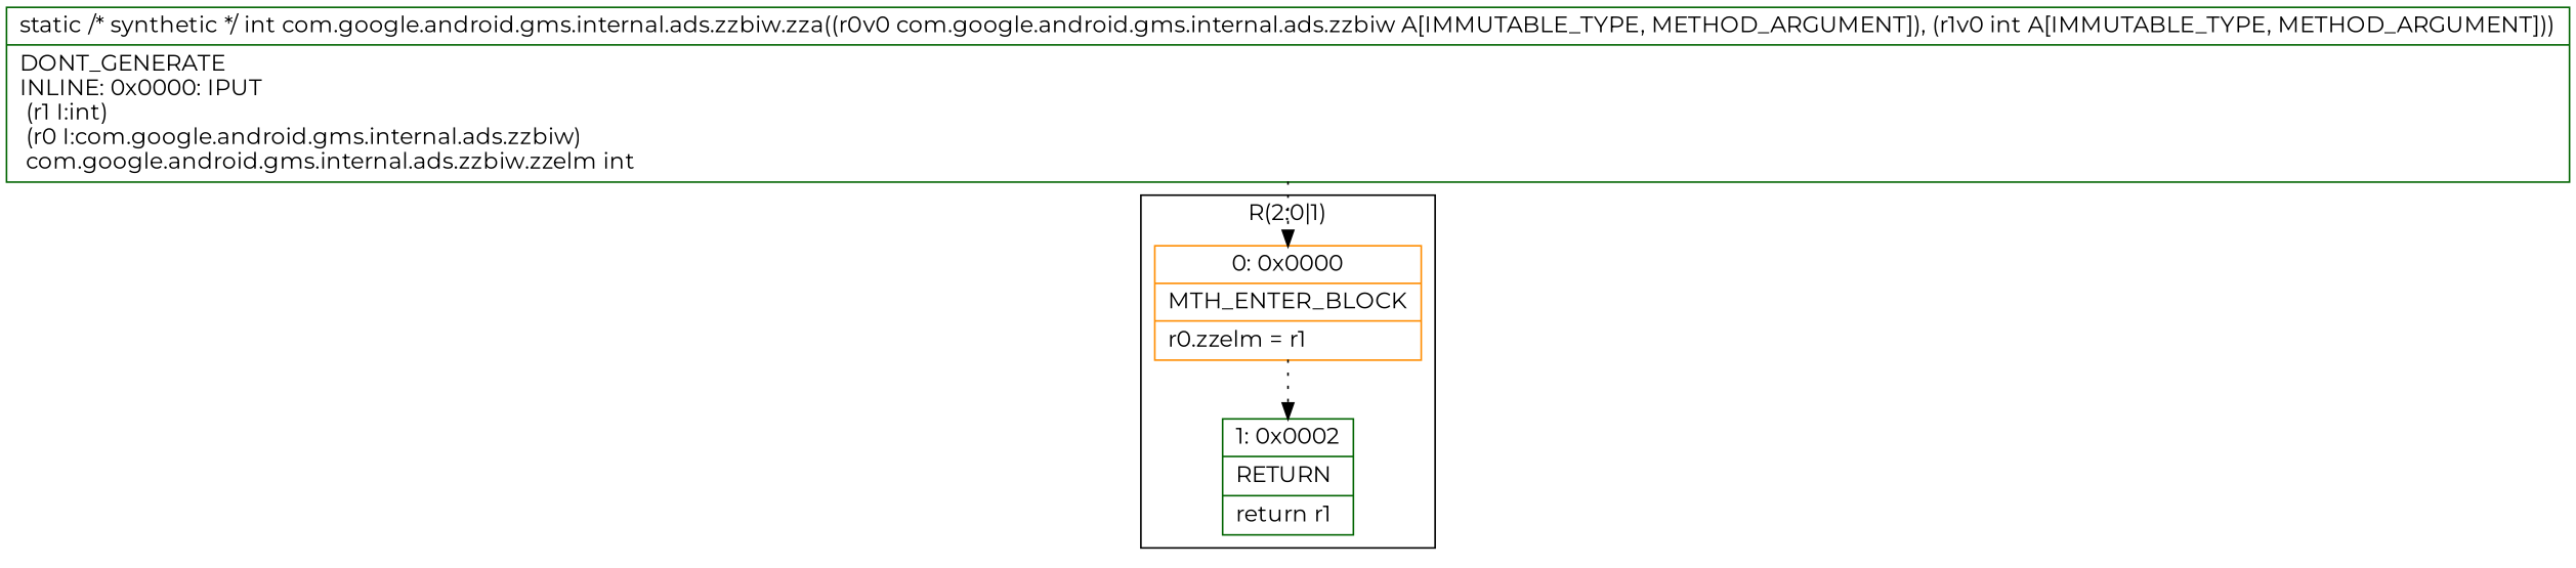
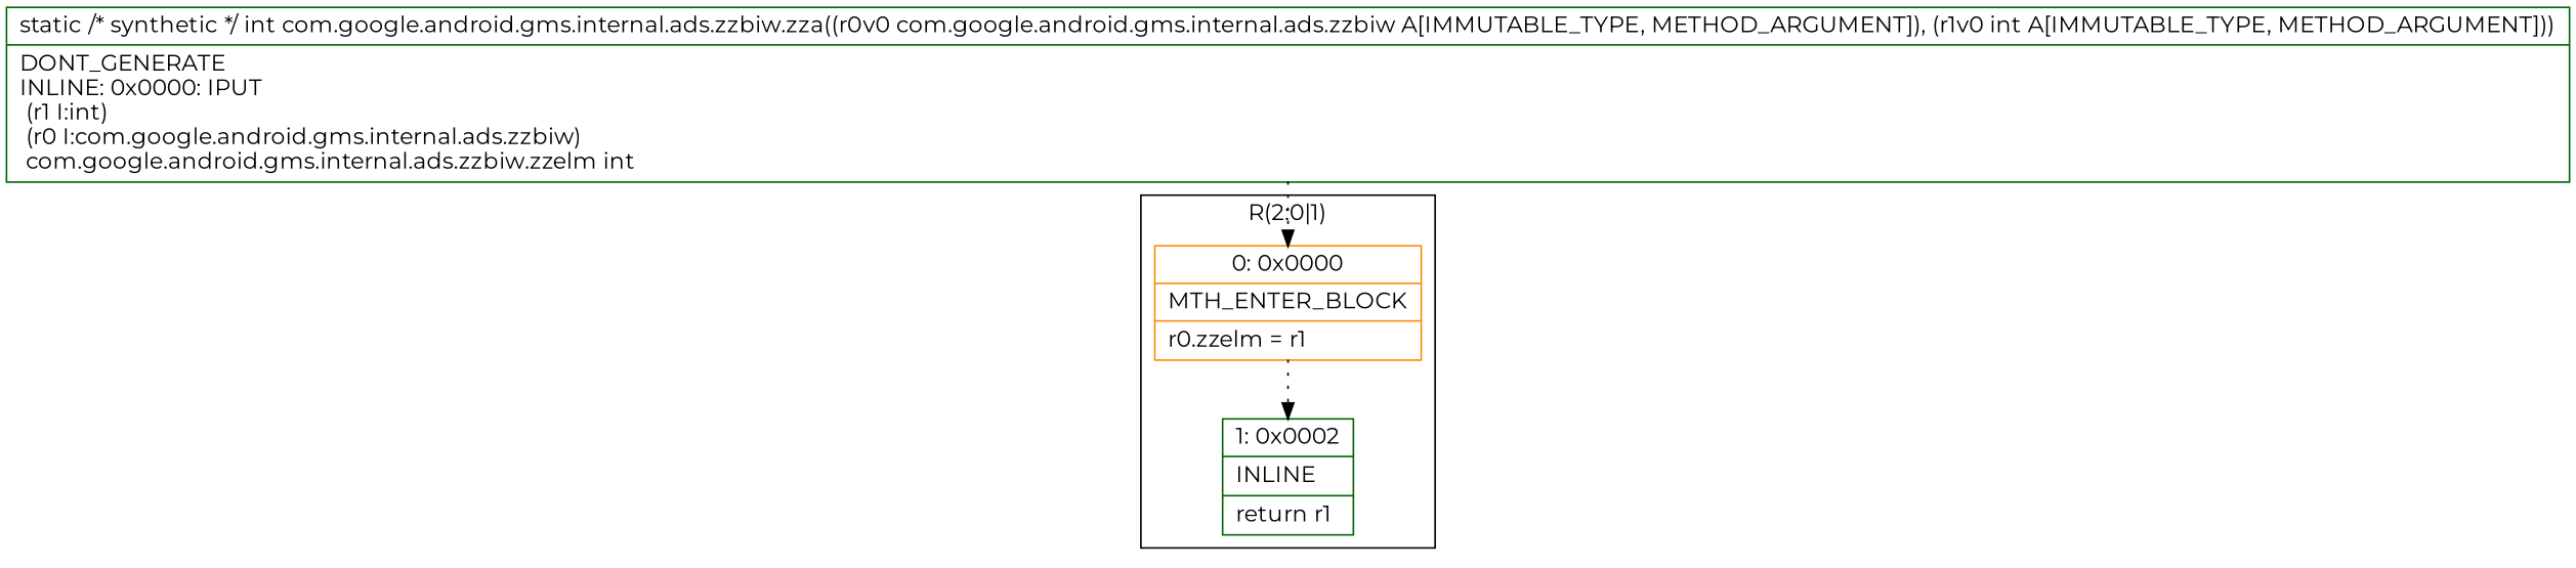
  digraph {
    fontname=Montserrat
    node [color=darkgreen shape=record fontname=Montserrat]
    edge [style=dotted arrowhead=normal fontname=Montserrat]
    n1 [color=darkorange label="{0\:\ 0x0000|MTH_ENTER_BLOCK\l|r0.zzelm = r1\l}"]
-   n2 [label="{1\:\ 0x0002|RETURN\l|return r1\l}"]
+   n2 [label="{1\:\ 0x0002|INLINE\l|return r1\l}"]
    n3 [label="{static \/* synthetic *\/ int com.google.android.gms.internal.ads.zzbiw.zza((r0v0 com.google.android.gms.internal.ads.zzbiw A[IMMUTABLE_TYPE, METHOD_ARGUMENT]), (r1v0 int A[IMMUTABLE_TYPE, METHOD_ARGUMENT]))  | DONT_GENERATE\lINLINE: 0x0000: IPUT  \l  (r1 I:int)\l  (r0 I:com.google.android.gms.internal.ads.zzbiw)\l com.google.android.gms.internal.ads.zzbiw.zzelm int\l}"]
    subgraph cluster_1 {
      label="R(2:0|1)"
      n1
      n2
    }
    n1 -> n2
    n3 -> n1
  }
